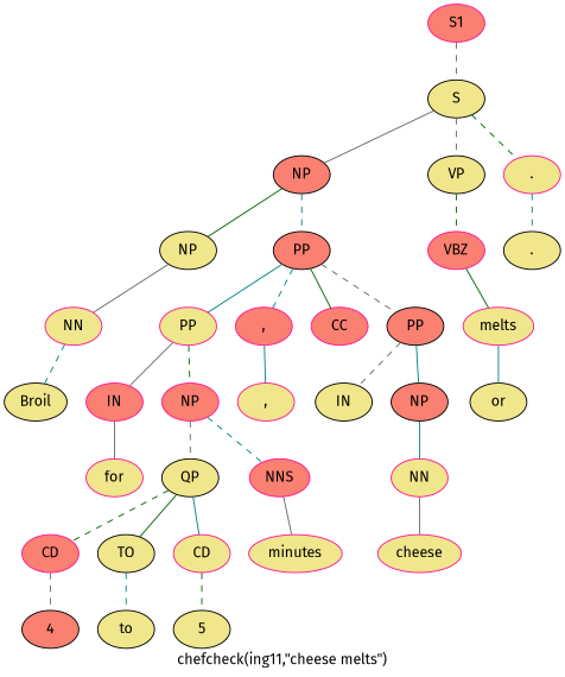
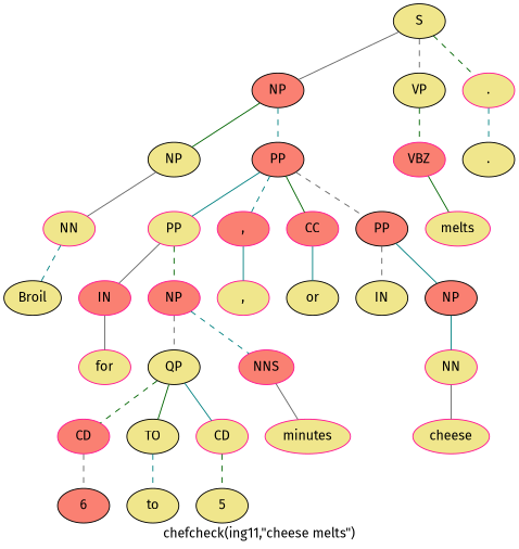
  graph {
    fontname="Fira Sans"
    label="chefcheck(ing11,\"cheese melts\")"
    node [color=deeppink fillcolor=khaki fontname="Fira Sans" style=filled]
    edge [color=gray40 fontname="Fira Sans" style=dashed]
-   n1 [fillcolor=salmon label=S1]
    n2 [color=black label=S]
    n3 [color=black fillcolor=salmon label=NP]
    n4 [color=black label=VP]
    n5 [label="."]
    n6 [color=black label=NP]
    n7 [color=black fillcolor=salmon label=PP]
    n8 [fillcolor=salmon label=VBZ]
    n9 [color=black label="."]
    n10 [label=NN]
    n11 [label=PP]
    n12 [fillcolor=salmon label=","]
    n13 [fillcolor=salmon label=CC]
    n14 [color=black fillcolor=salmon label=PP]
    n15 [color=black label=Broil]
    n16 [fillcolor=salmon label=IN]
    n17 [fillcolor=salmon label=NP]
    n18 [label=","]
    n19 [color=black label=or]
    n20 [color=black label=IN]
    n21 [color=black fillcolor=salmon label=NP]
    n22 [label=for]
    n23 [color=black label=QP]
    n24 [fillcolor=salmon label=NNS]
    n25 [fillcolor=salmon label=CD]
    n26 [color=black label=TO]
    n27 [label=CD]
    n28 [label=minutes]
-   n29 [color=black fillcolor=salmon label=4]
+   n29 [color=black fillcolor=salmon label=6]
    n30 [color=black label=to]
    n31 [color=black label=5]
    n32 [label=NN]
    n33 [label=cheese]
    n34 [label=melts]
-   n1 -- n2
    n2 -- n3 [style=solid]
    n2 -- n4
    n2 -- n5 [color=darkgreen]
    n3 -- n6 [color=darkgreen style=solid]
    n3 -- n7 [color=teal]
    n4 -- n8 [color=darkgreen]
    n5 -- n9 [color=teal]
    n6 -- n10 [style=solid]
    n7 -- n11 [color=teal style=solid]
    n7 -- n12 [color=teal]
    n7 -- n13 [color=darkgreen style=solid]
    n7 -- n14
    n8 -- n34 [color=darkgreen style=solid]
    n10 -- n15 [color=teal]
    n11 -- n16 [style=solid]
    n11 -- n17 [color=darkgreen]
    n12 -- n18 [color=teal style=solid]
-   n34 -- n19 [color=teal style=solid]
+   n13 -- n19 [color=teal style=solid]
    n14 -- n20
    n14 -- n21 [color=teal style=solid]
    n16 -- n22 [style=solid]
    n17 -- n23
    n17 -- n24 [color=teal]
    n21 -- n32 [color=teal style=solid]
    n23 -- n25 [color=darkgreen]
    n23 -- n26 [color=darkgreen style=solid]
    n23 -- n27 [color=teal style=solid]
    n24 -- n28 [style=solid]
    n25 -- n29
    n26 -- n30 [color=teal]
    n27 -- n31 [color=darkgreen]
    n32 -- n33 [style=solid]
  }
